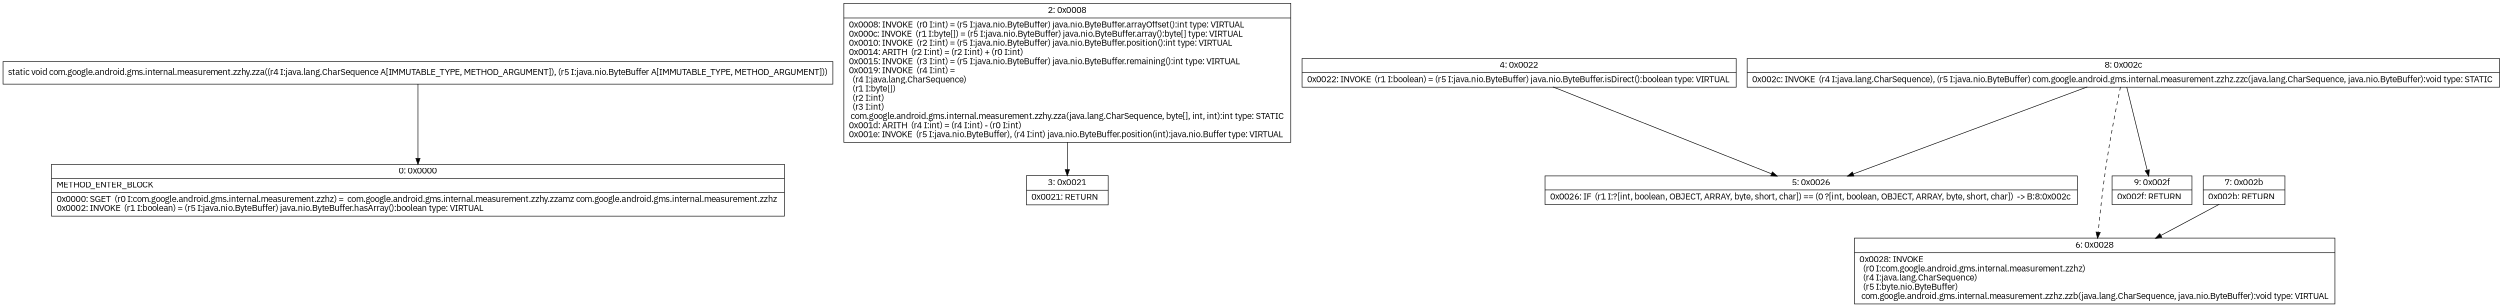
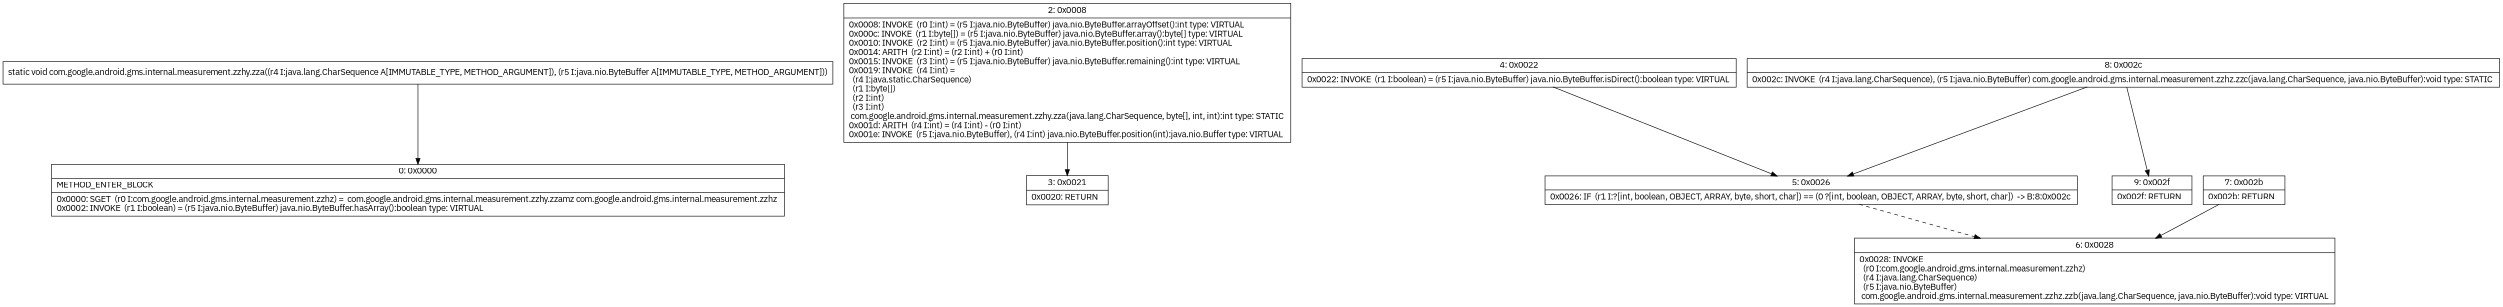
  digraph {
    fontname="IBM Plex Sans"
    node [fontname="IBM Plex Sans" shape=record]
    edge [fontname="IBM Plex Sans"]
    n1 [label="{0\:\ 0x0000|METHOD_ENTER_BLOCK\l|0x0000: SGET  (r0 I:com.google.android.gms.internal.measurement.zzhz) =  com.google.android.gms.internal.measurement.zzhy.zzamz com.google.android.gms.internal.measurement.zzhz \l0x0002: INVOKE  (r1 I:boolean) = (r5 I:java.nio.ByteBuffer) java.nio.ByteBuffer.hasArray():boolean type: VIRTUAL \l}"]
-   n2 [label="{2\:\ 0x0008|0x0008: INVOKE  (r0 I:int) = (r5 I:java.nio.ByteBuffer) java.nio.ByteBuffer.arrayOffset():int type: VIRTUAL \l0x000c: INVOKE  (r1 I:byte[]) = (r5 I:java.nio.ByteBuffer) java.nio.ByteBuffer.array():byte[] type: VIRTUAL \l0x0010: INVOKE  (r2 I:int) = (r5 I:java.nio.ByteBuffer) java.nio.ByteBuffer.position():int type: VIRTUAL \l0x0014: ARITH  (r2 I:int) = (r2 I:int) + (r0 I:int) \l0x0015: INVOKE  (r3 I:int) = (r5 I:java.nio.ByteBuffer) java.nio.ByteBuffer.remaining():int type: VIRTUAL \l0x0019: INVOKE  (r4 I:int) = \l  (r4 I:java.lang.CharSequence)\l  (r1 I:byte[])\l  (r2 I:int)\l  (r3 I:int)\l com.google.android.gms.internal.measurement.zzhy.zza(java.lang.CharSequence, byte[], int, int):int type: STATIC \l0x001d: ARITH  (r4 I:int) = (r4 I:int) \- (r0 I:int) \l0x001e: INVOKE  (r5 I:java.nio.ByteBuffer), (r4 I:int) java.nio.ByteBuffer.position(int):java.nio.Buffer type: VIRTUAL \l}"]
-   n3 [label="{3\:\ 0x0021|0x0021: RETURN   \l}"]
+   n2 [label="{2\:\ 0x0008|0x0008: INVOKE  (r0 I:int) = (r5 I:java.nio.ByteBuffer) java.nio.ByteBuffer.arrayOffset():int type: VIRTUAL \l0x000c: INVOKE  (r1 I:byte[]) = (r5 I:java.nio.ByteBuffer) java.nio.ByteBuffer.array():byte[] type: VIRTUAL \l0x0010: INVOKE  (r2 I:int) = (r5 I:java.nio.ByteBuffer) java.nio.ByteBuffer.position():int type: VIRTUAL \l0x0014: ARITH  (r2 I:int) = (r2 I:int) + (r0 I:int) \l0x0015: INVOKE  (r3 I:int) = (r5 I:java.nio.ByteBuffer) java.nio.ByteBuffer.remaining():int type: VIRTUAL \l0x0019: INVOKE  (r4 I:int) = \l  (r4 I:java.static.CharSequence)\l  (r1 I:byte[])\l  (r2 I:int)\l  (r3 I:int)\l com.google.android.gms.internal.measurement.zzhy.zza(java.lang.CharSequence, byte[], int, int):int type: STATIC \l0x001d: ARITH  (r4 I:int) = (r4 I:int) \- (r0 I:int) \l0x001e: INVOKE  (r5 I:java.nio.ByteBuffer), (r4 I:int) java.nio.ByteBuffer.position(int):java.nio.Buffer type: VIRTUAL \l}"]
+   n3 [label="{3\:\ 0x0021|0x0020: RETURN   \l}"]
    n4 [label="{4\:\ 0x0022|0x0022: INVOKE  (r1 I:boolean) = (r5 I:java.nio.ByteBuffer) java.nio.ByteBuffer.isDirect():boolean type: VIRTUAL \l}"]
    n5 [label="{5\:\ 0x0026|0x0026: IF  (r1 I:?[int, boolean, OBJECT, ARRAY, byte, short, char]) == (0 ?[int, boolean, OBJECT, ARRAY, byte, short, char])  \-\> B:8:0x002c \l}"]
-   n6 [label="{6\:\ 0x0028|0x0028: INVOKE  \l  (r0 I:com.google.android.gms.internal.measurement.zzhz)\l  (r4 I:java.lang.CharSequence)\l  (r5 I:byte.nio.ByteBuffer)\l com.google.android.gms.internal.measurement.zzhz.zzb(java.lang.CharSequence, java.nio.ByteBuffer):void type: VIRTUAL \l}"]
+   n6 [label="{6\:\ 0x0028|0x0028: INVOKE  \l  (r0 I:com.google.android.gms.internal.measurement.zzhz)\l  (r4 I:java.lang.CharSequence)\l  (r5 I:java.nio.ByteBuffer)\l com.google.android.gms.internal.measurement.zzhz.zzb(java.lang.CharSequence, java.nio.ByteBuffer):void type: VIRTUAL \l}"]
    n7 [label="{8\:\ 0x002c|0x002c: INVOKE  (r4 I:java.lang.CharSequence), (r5 I:java.nio.ByteBuffer) com.google.android.gms.internal.measurement.zzhz.zzc(java.lang.CharSequence, java.nio.ByteBuffer):void type: STATIC \l}"]
    n8 [label="{9\:\ 0x002f|0x002f: RETURN   \l}"]
    n9 [label="{7\:\ 0x002b|0x002b: RETURN   \l}"]
    n10 [label="{static void com.google.android.gms.internal.measurement.zzhy.zza((r4 I:java.lang.CharSequence A[IMMUTABLE_TYPE, METHOD_ARGUMENT]), (r5 I:java.nio.ByteBuffer A[IMMUTABLE_TYPE, METHOD_ARGUMENT])) }"]
    n2 -> n3
    n4 -> n5
-   n7 -> n6 [style=dashed]
+   n5 -> n6 [style=dashed]
    n7 -> n5
    n7 -> n8
    n9 -> n6
    n10 -> n1
  }
